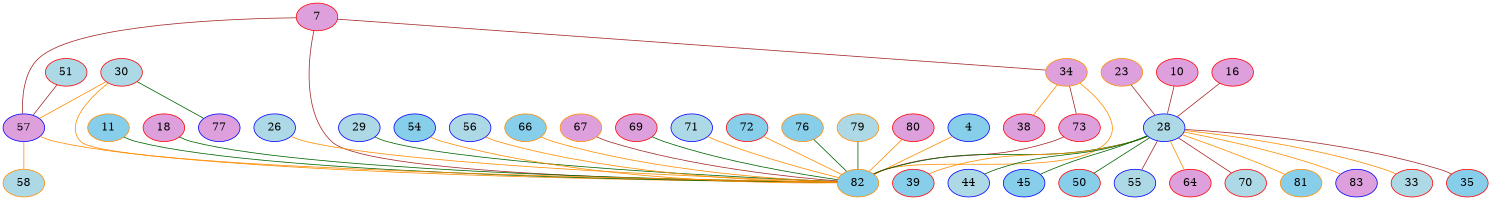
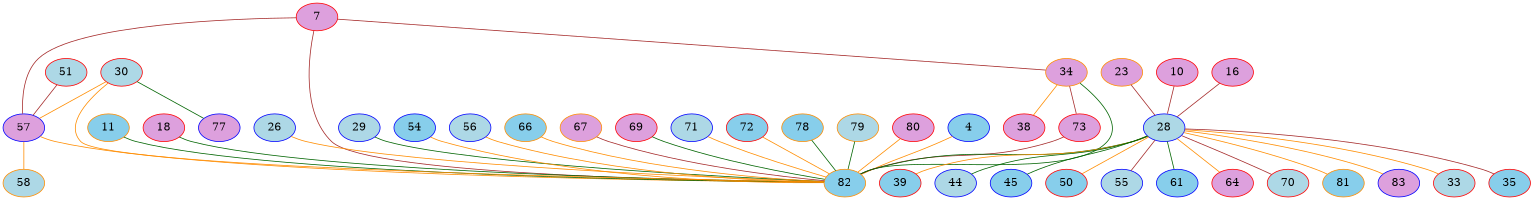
  graph {
    node [color=red fillcolor=plum style=filled]
    edge [color=darkorange]
    82 [color=darkorange fillcolor=skyblue super="+62+75+76+60+63"]
    4 [color=blue fillcolor=skyblue]
    34 [color=darkorange super="+17"]
    38
    73 [super="+49"]
    7
    57 [color=blue super="+1"]
    58 [color=darkorange fillcolor=lightblue super="+41"]
    28 [color=blue fillcolor=lightblue super="+3+6+25"]
    33 [fillcolor=lightblue]
    35 [fillcolor=skyblue]
    39 [fillcolor=skyblue]
    44 [color=blue fillcolor=lightblue]
    45 [color=blue fillcolor=skyblue]
    50 [fillcolor=skyblue]
    55 [color=blue fillcolor=lightblue super="+32"]
+   61 [color=blue fillcolor=skyblue]
    64
    70 [fillcolor=lightblue]
    81 [color=darkorange fillcolor=skyblue]
    83 [color=blue]
    10
    11 [color=darkorange fillcolor=skyblue]
    16
    18
    23 [color=darkorange]
    26 [color=blue fillcolor=lightblue super="+22"]
    29 [color=blue fillcolor=lightblue]
    30 [fillcolor=lightblue]
    77 [color=blue]
    51 [fillcolor=lightblue]
    54 [color=blue fillcolor=skyblue]
    56 [color=blue fillcolor=lightblue]
    66 [color=darkorange fillcolor=skyblue super="+59"]
    67 [color=darkorange]
    69 [super="+5"]
    71 [color=blue fillcolor=lightblue]
    72 [fillcolor=skyblue super="+40+46"]
-   78 [color=darkorange fillcolor=skyblue label=76]
+   78 [color=darkorange fillcolor=skyblue]
    79 [color=darkorange fillcolor=lightblue super="+47"]
    80
    4 -- 82
-   34 -- 82 [weight=3]
+   34 -- 82 [color=darkgreen weight=3]
    34 -- 38
    34 -- 73 [color=brown]
    73 -- 82 [color=brown weight=2]
    7 -- 82 [color=brown weight=2]
    7 -- 34 [color=brown weight=2]
    7 -- 57 [color=brown weight=2]
    57 -- 82 [weight=2]
    57 -- 58
    28 -- 82 [color=darkgreen weight=13]
    28 -- 33
    28 -- 35 [color=brown]
    28 -- 39
    28 -- 44 [color=darkgreen]
    28 -- 45 [color=darkgreen]
-   28 -- 50 [color=darkgreen]
+   28 -- 50
    28 -- 55 [color=brown]
+   28 -- 61 [color=darkgreen]
    28 -- 64
    28 -- 70 [color=brown]
    28 -- 81
    28 -- 83
    10 -- 28 [color=brown]
    11 -- 82 [color=darkgreen]
    16 -- 28 [color=brown]
    18 -- 82 [color=darkgreen]
    23 -- 28 [color=brown]
    26 -- 82
    29 -- 82 [color=darkgreen weight=2]
    30 -- 82 [weight=2]
    30 -- 57
    30 -- 77 [color=darkgreen]
    51 -- 57 [color=brown]
    54 -- 82
    56 -- 82
    66 -- 82
    67 -- 82 [color=brown]
    69 -- 82 [color=darkgreen]
    71 -- 82
    72 -- 82
    78 -- 82 [color=darkgreen]
    79 -- 82 [color=darkgreen]
    80 -- 82
  }
